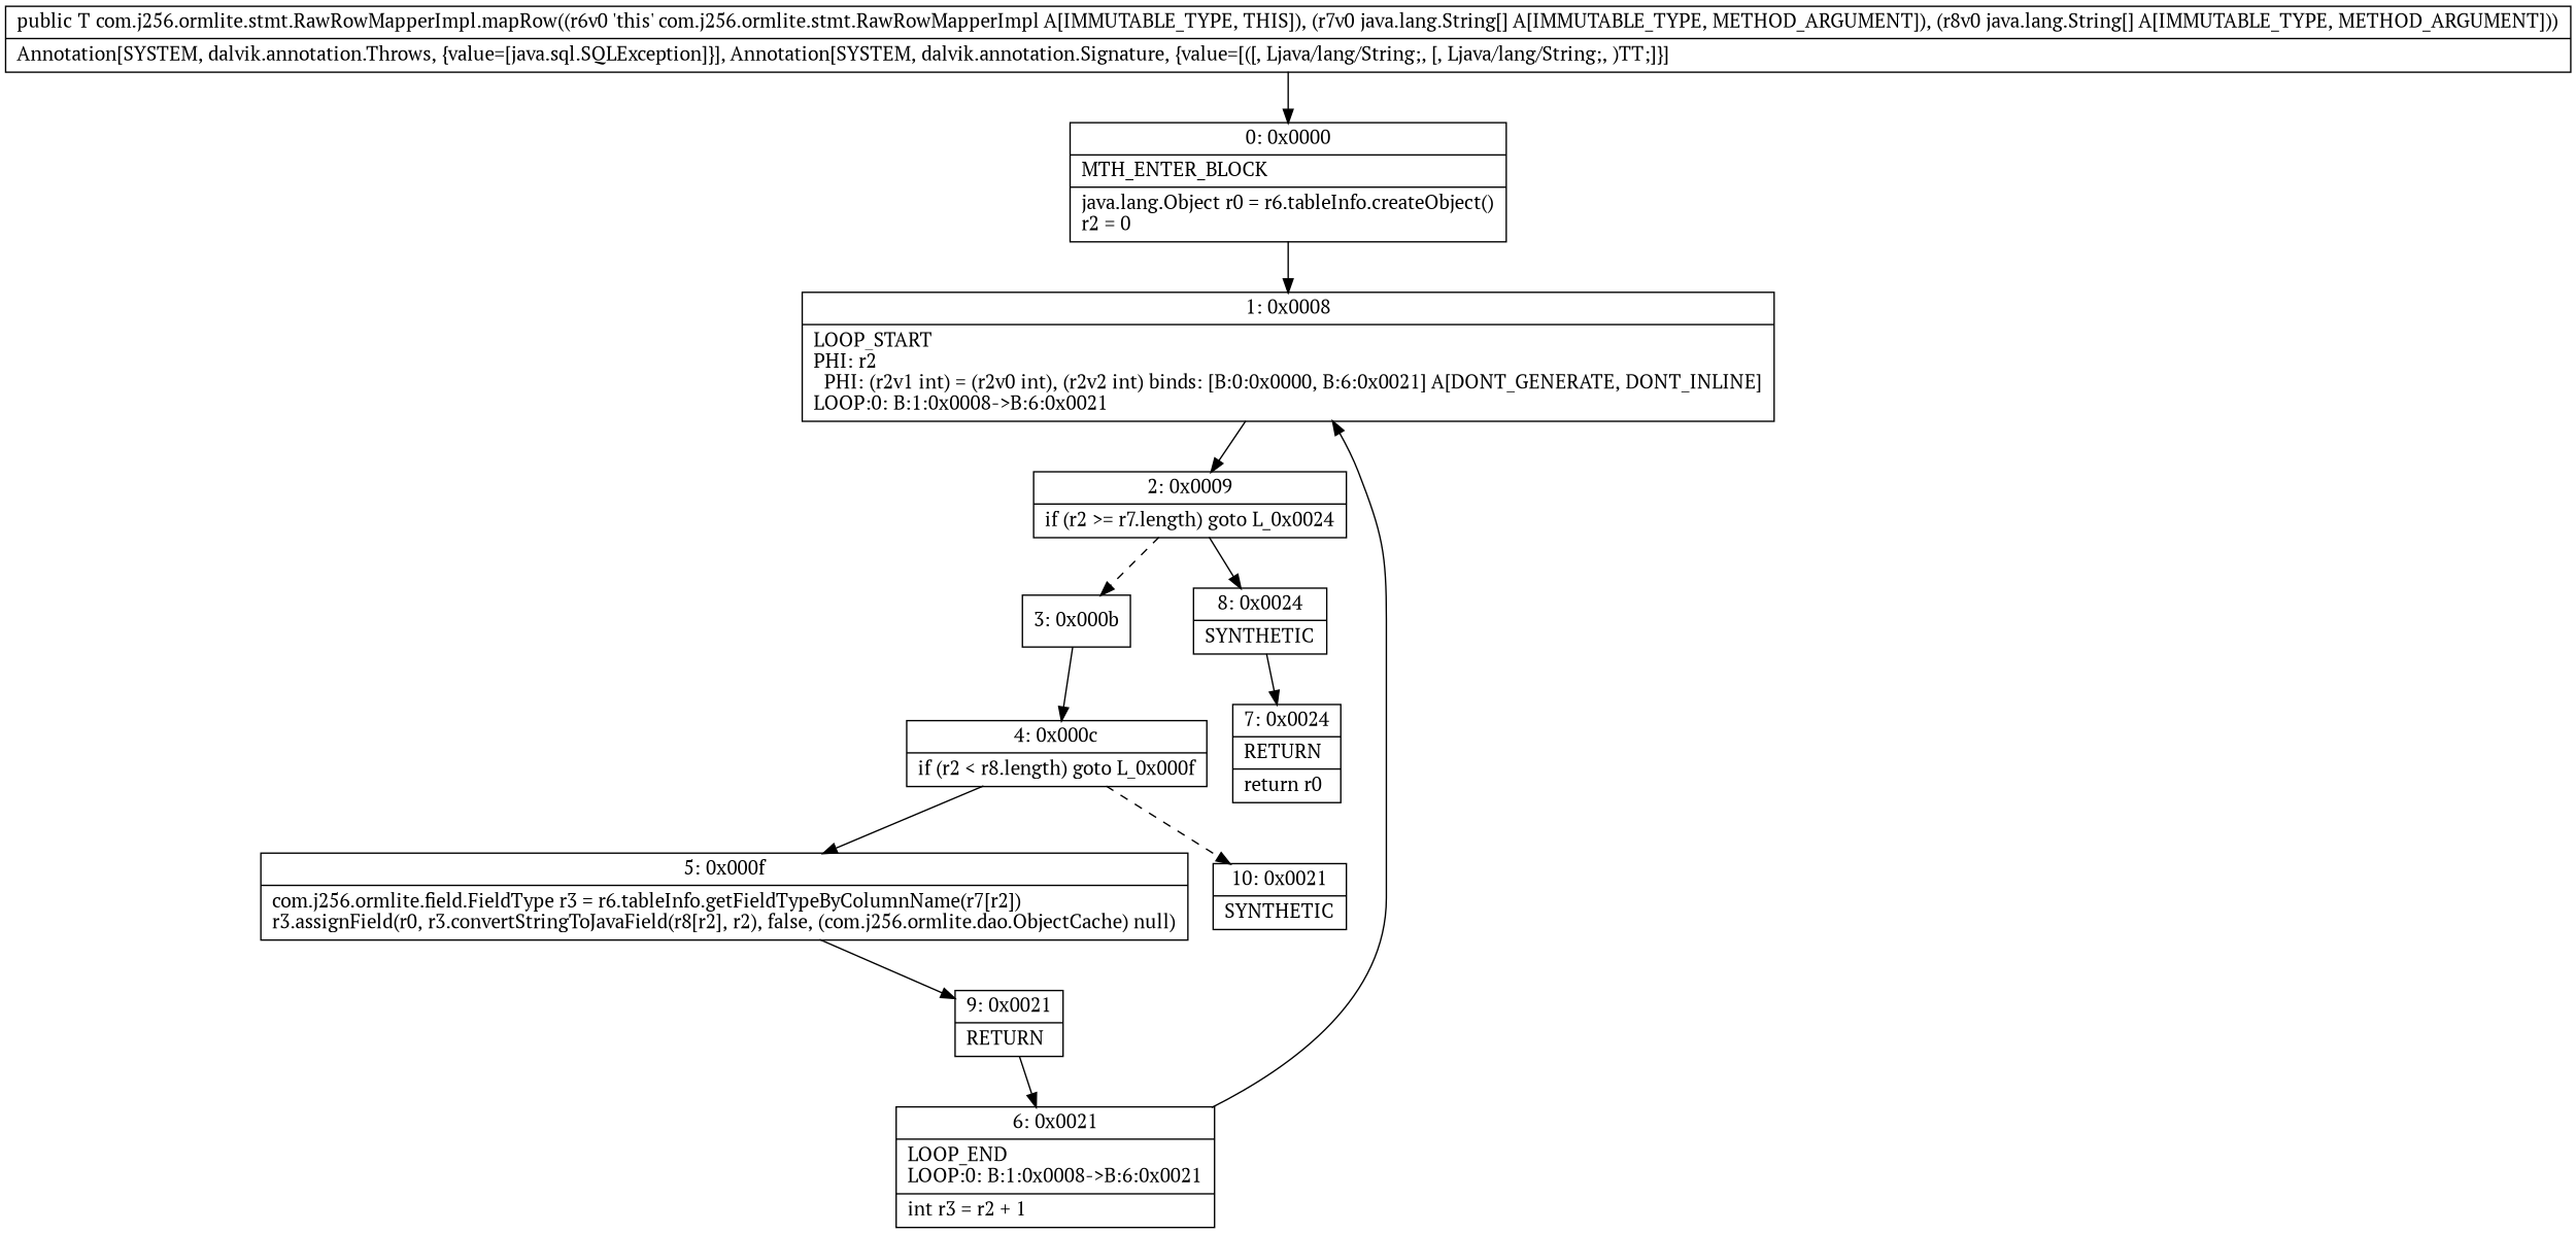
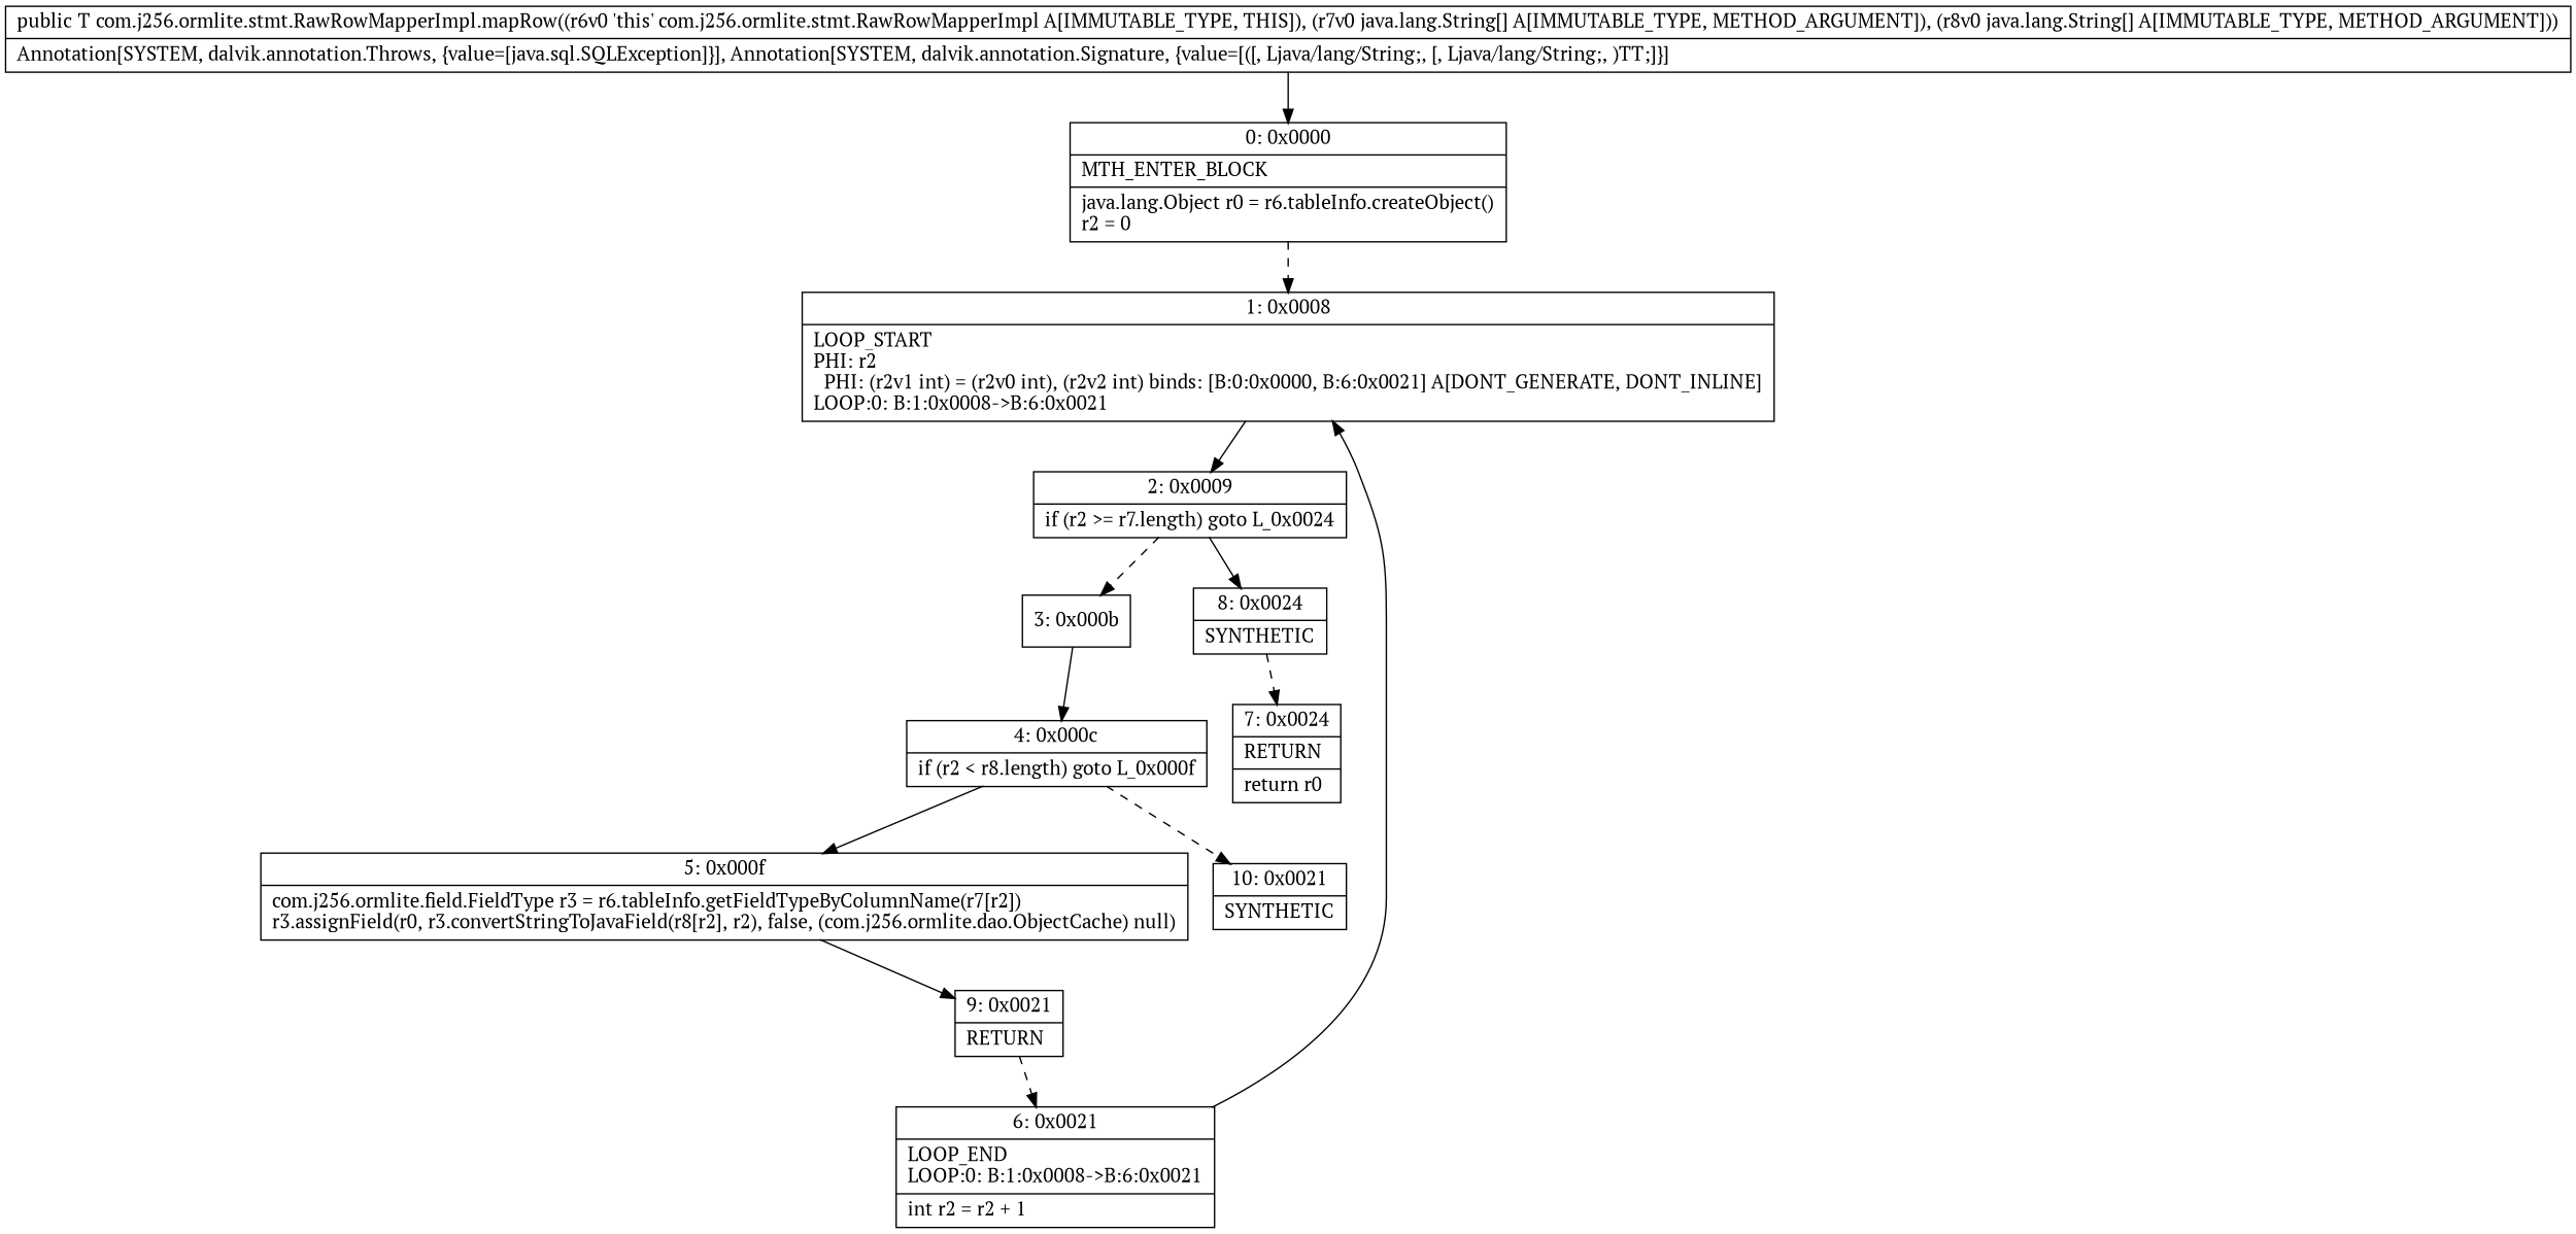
  digraph {
    fontname="PT Serif"
    node [fontname="PT Serif" shape=record]
    edge [fontname="PT Serif"]
    n1 [label="{0\:\ 0x0000|MTH_ENTER_BLOCK\l|java.lang.Object r0 = r6.tableInfo.createObject()\lr2 = 0\l}"]
    n2 [label="{1\:\ 0x0008|LOOP_START\lPHI: r2 \l  PHI: (r2v1 int) = (r2v0 int), (r2v2 int) binds: [B:0:0x0000, B:6:0x0021] A[DONT_GENERATE, DONT_INLINE]\lLOOP:0: B:1:0x0008\-\>B:6:0x0021\l}"]
    n3 [label="{2\:\ 0x0009|if (r2 \>= r7.length) goto L_0x0024\l}"]
    n4 [label="{3\:\ 0x000b}"]
    n5 [label="{8\:\ 0x0024|SYNTHETIC\l}"]
    n6 [label="{4\:\ 0x000c|if (r2 \< r8.length) goto L_0x000f\l}"]
    n7 [label="{7\:\ 0x0024|RETURN\l|return r0\l}"]
    n8 [label="{5\:\ 0x000f|com.j256.ormlite.field.FieldType r3 = r6.tableInfo.getFieldTypeByColumnName(r7[r2])\lr3.assignField(r0, r3.convertStringToJavaField(r8[r2], r2), false, (com.j256.ormlite.dao.ObjectCache) null)\l}"]
    n9 [label="{10\:\ 0x0021|SYNTHETIC\l}"]
    n10 [label="{9\:\ 0x0021|RETURN\l}"]
-   n11 [label="{6\:\ 0x0021|LOOP_END\lLOOP:0: B:1:0x0008\-\>B:6:0x0021\l|int r3 = r2 + 1\l}"]
+   n11 [label="{6\:\ 0x0021|LOOP_END\lLOOP:0: B:1:0x0008\-\>B:6:0x0021\l|int r2 = r2 + 1\l}"]
    n12 [label="{public T com.j256.ormlite.stmt.RawRowMapperImpl.mapRow((r6v0 'this' com.j256.ormlite.stmt.RawRowMapperImpl A[IMMUTABLE_TYPE, THIS]), (r7v0 java.lang.String[] A[IMMUTABLE_TYPE, METHOD_ARGUMENT]), (r8v0 java.lang.String[] A[IMMUTABLE_TYPE, METHOD_ARGUMENT]))  | Annotation[SYSTEM, dalvik.annotation.Throws, \{value=[java.sql.SQLException]\}], Annotation[SYSTEM, dalvik.annotation.Signature, \{value=[([, Ljava\/lang\/String;, [, Ljava\/lang\/String;, )TT;]\}]\l}"]
-   n1 -> n2
+   n1 -> n2 [style=dashed]
    n2 -> n3
    n3 -> n4 [style=dashed]
    n3 -> n5
    n4 -> n6
-   n5 -> n7
+   n5 -> n7 [style=dashed]
    n6 -> n8
    n6 -> n9 [style=dashed]
    n8 -> n10
-   n10 -> n11
+   n10 -> n11 [style=dashed]
    n11 -> n2
    n12 -> n1
  }
